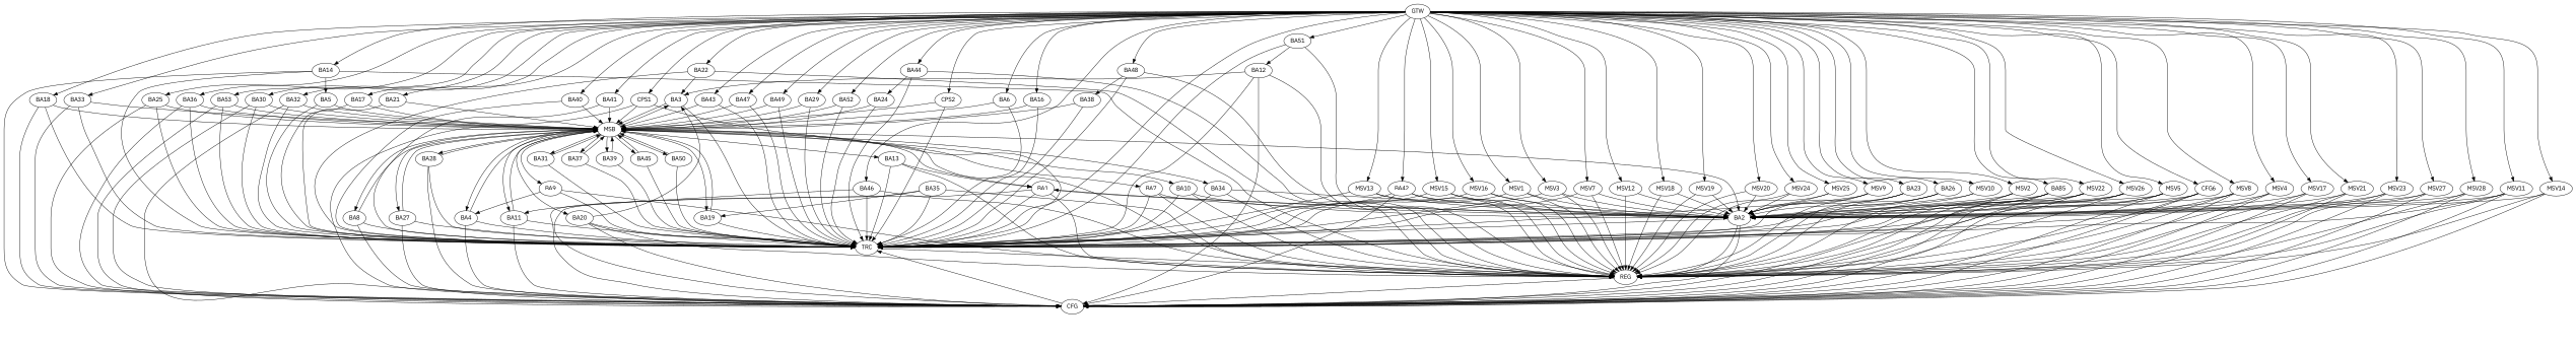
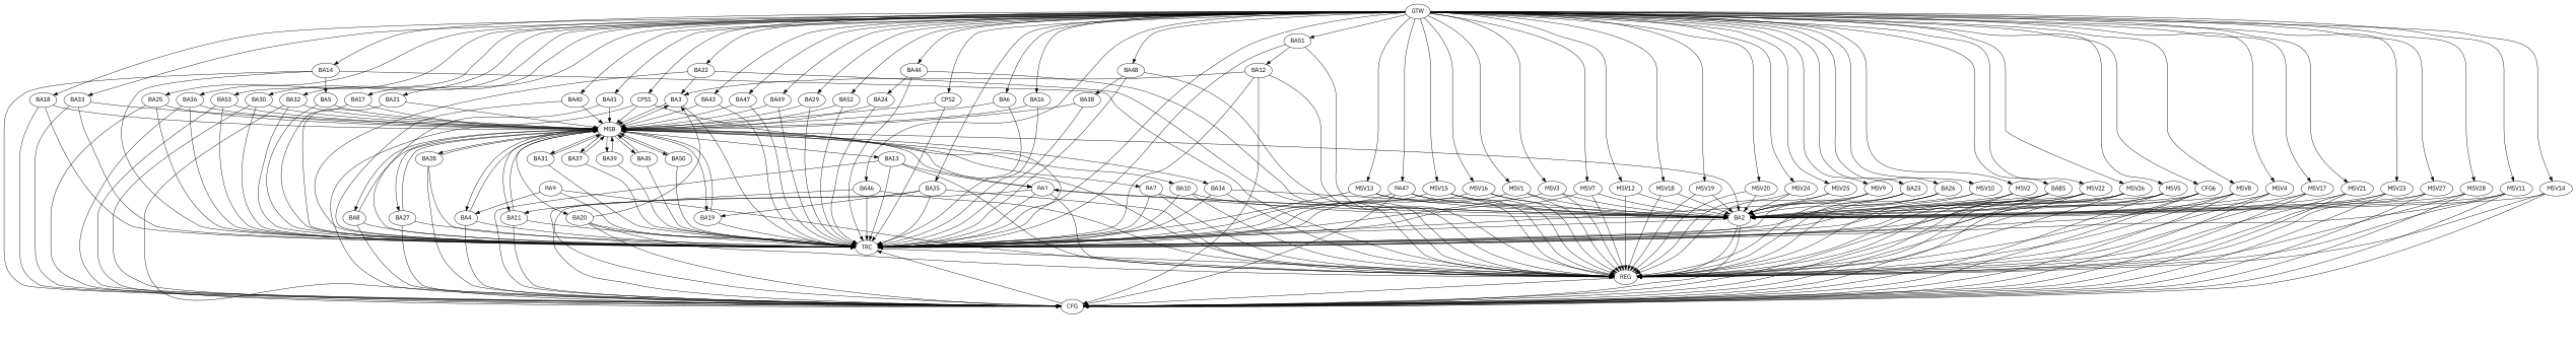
  strict digraph {
    fontname="IBM Plex Sans"
    node [fontname="IBM Plex Sans"]
    edge [fontname="IBM Plex Sans"]
    n1 [label=BA1]
    n2 [label=BA2]
    n3 [label=REG]
    n4 [label=CFG]
    n5 [label=TRC]
    n6 [label=BA3]
    n7 [label=MSB]
    n8 [label=BA4]
    n9 [label=BA7]
    n10 [label=BA8]
    n11 [label=BA9]
    n12 [label=BA10]
    n13 [label=BA11]
    n14 [label=BA13]
    n15 [label=BA19]
    n16 [label=BA20]
    n17 [label=BA27]
    n18 [label=BA28]
    n19 [label=BA31]
    n20 [label=BA34]
    n21 [label=BA37]
    n22 [label=BA39]
    n23 [label=BA45]
    n24 [label=BA50]
    n25 [label=BA5]
    n26 [label=BA6]
    n27 [label=BA12]
    n28 [label=BA14]
    n29 [label=BA85]
    n30 [label=BA16]
    n31 [label=BA17]
    n32 [label=BA18]
    n33 [label=BA21]
    n34 [label=BA22]
    n35 [label=BA23]
    n36 [label=BA24]
    n37 [label=BA25]
    n38 [label=BA26]
    n39 [label=BA29]
    n40 [label=BA30]
    n41 [label=BA32]
    n42 [label=BA33]
    n43 [label=BA35]
    n44 [label=BA36]
    n45 [label=BA38]
    n46 [label=BA40]
    n47 [label=BA41]
    n48 [label=BA42]
    n49 [label=BA43]
    n50 [label=BA44]
    n51 [label=BA46]
    n52 [label=BA47]
    n53 [label=BA48]
    n54 [label=BA49]
    n55 [label=BA51]
    n56 [label=BA52]
    n57 [label=BA53]
    n58 [label=CPS1]
    n59 [label=CPS2]
    n60 [label=GTW]
    n61 [label=MSV1]
    n62 [label=MSV2]
    n63 [label=MSV3]
    n64 [label=MSV4]
    n65 [label=MSV5]
    n66 [label=CFG6]
    n67 [label=MSV7]
    n68 [label=MSV8]
    n69 [label=MSV9]
    n70 [label=MSV10]
    n71 [label=MSV11]
    n72 [label=MSV12]
    n73 [label=MSV13]
    n74 [label=MSV14]
    n75 [label=MSV15]
    n76 [label=MSV16]
    n77 [label=MSV17]
    n78 [label=MSV18]
    n79 [label=MSV19]
    n80 [label=MSV20]
    n81 [label=MSV21]
    n82 [label=MSV22]
    n83 [label=MSV23]
    n84 [label=MSV24]
    n85 [label=MSV25]
    n86 [label=MSV26]
    n87 [label=MSV27]
    n88 [label=MSV28]
    n1 -> n2
    n1 -> n3
    n1 -> n4
    n1 -> n5
    n2 -> n1
    n2 -> n3
    n2 -> n4
    n2 -> n5
    n3 -> n4
    n4 -> n5
    n5 -> n3
    n6 -> n5
    n6 -> n7
    n7 -> n1
    n7 -> n2
    n7 -> n3
    n7 -> n6
    n7 -> n8
    n7 -> n9
    n7 -> n10
-   n7 -> n11
    n7 -> n12
    n7 -> n13
    n7 -> n14
    n7 -> n15
    n7 -> n16
    n7 -> n17
    n7 -> n18
    n7 -> n19
    n7 -> n20
    n7 -> n21
    n7 -> n22
    n7 -> n23
    n7 -> n24
    n8 -> n4
    n8 -> n5
    n8 -> n7
    n9 -> n2
    n9 -> n3
    n9 -> n5
    n10 -> n4
    n10 -> n5
    n10 -> n7
    n11 -> n3
    n11 -> n5
    n11 -> n8
    n12 -> n2
    n12 -> n3
    n12 -> n5
    n13 -> n4
    n13 -> n5
    n13 -> n7
    n14 -> n1
    n14 -> n3
+   n14 -> n4
    n14 -> n5
    n15 -> n5
    n15 -> n7
    n16 -> n3
    n16 -> n4
    n16 -> n5
    n16 -> n6
    n17 -> n4
    n17 -> n5
    n17 -> n7
    n18 -> n4
    n18 -> n5
    n18 -> n7
    n19 -> n5
    n19 -> n7
    n20 -> n2
    n20 -> n3
    n20 -> n5
    n21 -> n5
    n21 -> n7
    n22 -> n5
    n22 -> n7
    n23 -> n5
    n23 -> n7
    n24 -> n5
    n24 -> n7
    n25 -> n5
    n25 -> n7
    n26 -> n5
    n26 -> n7
    n27 -> n3
    n27 -> n4
    n27 -> n5
    n27 -> n6
    n28 -> n3
    n28 -> n4
    n28 -> n5
    n28 -> n25
    n29 -> n2
    n29 -> n3
    n29 -> n4
    n29 -> n5
    n30 -> n5
    n30 -> n7
    n31 -> n5
    n31 -> n7
    n32 -> n4
    n32 -> n5
    n32 -> n7
    n33 -> n5
    n33 -> n7
    n34 -> n3
    n34 -> n5
    n34 -> n6
    n35 -> n2
    n35 -> n3
    n35 -> n5
    n36 -> n5
    n36 -> n7
    n37 -> n4
    n37 -> n5
    n37 -> n7
    n38 -> n2
    n38 -> n3
    n38 -> n5
    n39 -> n5
    n39 -> n7
    n40 -> n4
    n40 -> n5
    n40 -> n7
    n41 -> n4
    n41 -> n5
    n41 -> n7
    n42 -> n4
    n42 -> n5
    n42 -> n7
    n43 -> n3
    n43 -> n4
    n43 -> n5
    n43 -> n15
    n44 -> n4
    n44 -> n5
    n44 -> n7
    n45 -> n5
    n45 -> n7
    n46 -> n5
    n46 -> n7
    n47 -> n5
    n47 -> n7
    n48 -> n2
    n48 -> n3
    n48 -> n4
    n48 -> n5
    n49 -> n5
    n49 -> n7
    n50 -> n3
    n50 -> n5
    n50 -> n36
    n51 -> n3
    n51 -> n5
    n51 -> n13
    n52 -> n5
    n52 -> n7
    n53 -> n3
    n53 -> n5
    n53 -> n45
    n54 -> n5
    n54 -> n7
    n55 -> n3
    n55 -> n5
    n55 -> n27
    n56 -> n5
    n56 -> n7
    n57 -> n4
    n57 -> n5
    n57 -> n7
    n58 -> n4
    n58 -> n5
    n58 -> n7
    n59 -> n5
    n59 -> n7
    n60 -> n5
    n60 -> n26
    n60 -> n28
    n60 -> n29
    n60 -> n30
    n60 -> n31
    n60 -> n32
    n60 -> n33
    n60 -> n34
    n60 -> n35
    n60 -> n37
    n60 -> n38
    n60 -> n39
    n60 -> n40
    n60 -> n41
    n60 -> n42
+   n60 -> n43
    n60 -> n44
    n60 -> n46
    n60 -> n47
    n60 -> n48
    n60 -> n49
    n60 -> n50
    n60 -> n51
    n60 -> n52
    n60 -> n53
    n60 -> n54
    n60 -> n55
    n60 -> n56
    n60 -> n57
    n60 -> n58
    n60 -> n59
    n60 -> n61
    n60 -> n62
    n60 -> n63
    n60 -> n64
    n60 -> n65
    n60 -> n66
    n60 -> n67
    n60 -> n68
    n60 -> n69
    n60 -> n70
    n60 -> n71
    n60 -> n72
    n60 -> n73
    n60 -> n74
    n60 -> n75
    n60 -> n76
    n60 -> n77
    n60 -> n78
    n60 -> n79
    n60 -> n80
    n60 -> n81
    n60 -> n82
    n60 -> n83
    n60 -> n84
    n60 -> n85
    n60 -> n86
    n60 -> n87
    n60 -> n88
    n61 -> n2
    n61 -> n3
    n61 -> n5
    n62 -> n2
    n62 -> n3
    n62 -> n4
    n63 -> n2
    n63 -> n3
    n63 -> n5
    n64 -> n2
    n64 -> n3
    n64 -> n4
    n65 -> n2
    n65 -> n3
    n65 -> n4
    n65 -> n5
    n66 -> n2
    n66 -> n3
    n66 -> n4
    n66 -> n5
    n67 -> n2
    n67 -> n3
    n67 -> n5
    n68 -> n2
    n68 -> n3
    n68 -> n4
    n68 -> n5
    n69 -> n2
    n69 -> n3
    n69 -> n5
    n70 -> n2
    n70 -> n3
    n71 -> n2
    n71 -> n3
    n71 -> n4
    n71 -> n5
    n72 -> n2
    n72 -> n3
    n73 -> n2
    n73 -> n3
    n73 -> n5
    n74 -> n2
    n74 -> n3
    n74 -> n4
    n75 -> n2
    n75 -> n3
    n75 -> n5
    n76 -> n2
    n76 -> n3
    n76 -> n5
    n77 -> n2
    n77 -> n3
    n77 -> n4
    n78 -> n2
    n78 -> n3
    n79 -> n2
    n79 -> n3
    n80 -> n2
    n80 -> n3
    n81 -> n2
    n81 -> n3
    n81 -> n4
    n82 -> n2
    n82 -> n3
    n82 -> n4
    n82 -> n5
    n83 -> n2
    n83 -> n3
    n83 -> n4
    n84 -> n2
    n84 -> n3
    n85 -> n2
    n85 -> n3
    n86 -> n2
    n86 -> n3
    n86 -> n4
    n86 -> n5
    n87 -> n2
    n87 -> n3
    n87 -> n4
    n88 -> n2
    n88 -> n3
    n88 -> n4
  }
